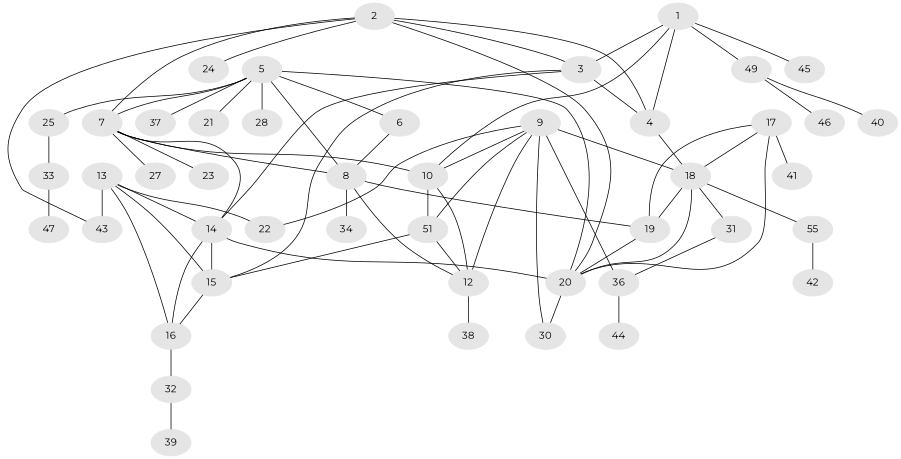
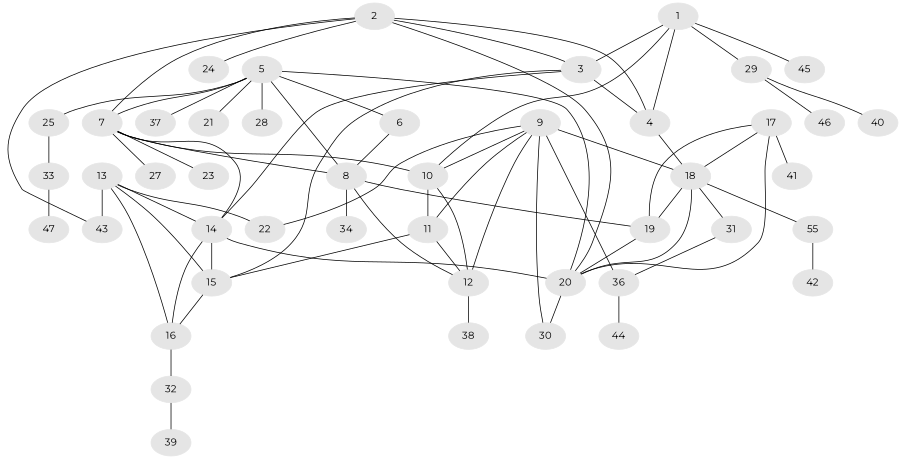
  graph {
    fontname=Montserrat
    node [color=gray90 fontname=Montserrat style=filled]
    edge [fontname=Montserrat weight=1.0]
    1
    3
    4
    10
-   29 [label=49]
+   29
    45
    2
    7
    20
    24
    43
    14
    15
    18
    12
-   11 [label=51]
+   11
    40
    46
    8
    23
    27
    30
    16
    19
    31
    n26 [label=55]
    5
    6
    21
    25
    28
    37
    34
    33
    38
    9
    22
    36
    44
    13
    32
    39
    17
    41
    42
    47
    1 -- 3
    1 -- 4
    1 -- 10
    1 -- 29
    1 -- 45
    3 -- 4 [weight=4.0]
    3 -- 14
    3 -- 15
    4 -- 18
    10 -- 12 [weight=2.0]
    10 -- 11
    29 -- 40
    29 -- 46
    2 -- 3
    2 -- 4
    2 -- 7
    2 -- 20
    2 -- 24
    2 -- 43
    7 -- 10
    7 -- 14
    7 -- 8
    7 -- 23
    7 -- 27
    20 -- 30
    14 -- 20 [weight=5.0]
    14 -- 15
    14 -- 16
    15 -- 16
    18 -- 20
    18 -- 19
    18 -- 31
    18 -- n26
    12 -- 38
    11 -- 15
    11 -- 12
    8 -- 12
    8 -- 19
    8 -- 34
    16 -- 32
    19 -- 20
    31 -- 36
    n26 -- 42
    5 -- 7
    5 -- 20
    5 -- 8
    5 -- 6
    5 -- 21
    5 -- 25
    5 -- 28
    5 -- 37
    6 -- 8
    25 -- 33
    33 -- 47
    9 -- 10
    9 -- 18
    9 -- 12
    9 -- 11
    9 -- 30
    9 -- 22
    9 -- 36 [weight=2.0]
    36 -- 44
    13 -- 43
    13 -- 14
    13 -- 15 [weight=3.0]
    13 -- 16
    13 -- 22
    32 -- 39
    17 -- 20
    17 -- 18
    17 -- 19
    17 -- 41 [weight=5.0]
  }
